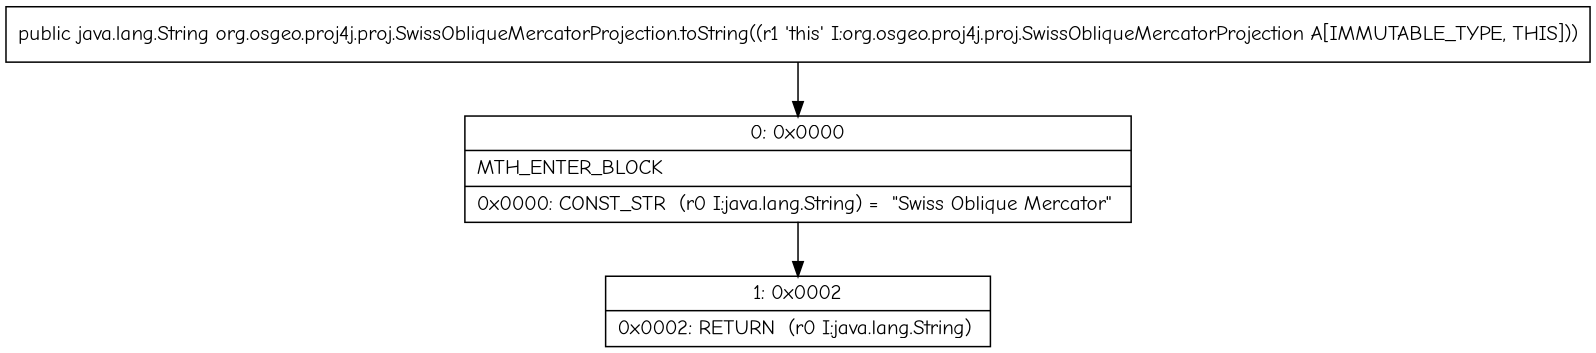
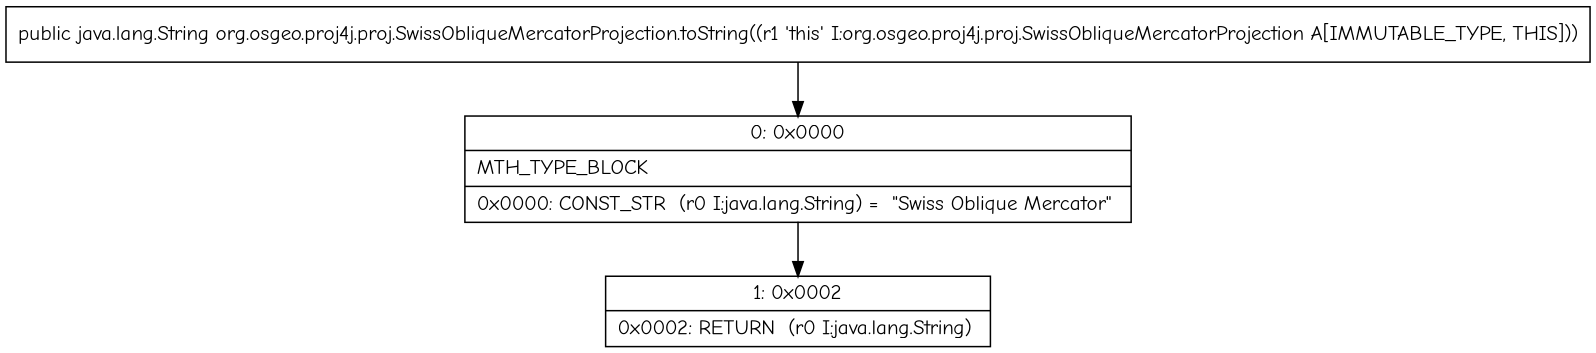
  digraph {
    fontname="Comic Neue"
    node [shape=record fontname="Comic Neue"]
    edge [fontname="Comic Neue"]
-   n1 [label="{0\:\ 0x0000|MTH_ENTER_BLOCK\l|0x0000: CONST_STR  (r0 I:java.lang.String) =  \"Swiss Oblique Mercator\" \l}"]
+   n1 [label="{0\:\ 0x0000|MTH_TYPE_BLOCK\l|0x0000: CONST_STR  (r0 I:java.lang.String) =  \"Swiss Oblique Mercator\" \l}"]
    n2 [label="{1\:\ 0x0002|0x0002: RETURN  (r0 I:java.lang.String) \l}"]
    n3 [label="{public java.lang.String org.osgeo.proj4j.proj.SwissObliqueMercatorProjection.toString((r1 'this' I:org.osgeo.proj4j.proj.SwissObliqueMercatorProjection A[IMMUTABLE_TYPE, THIS])) }"]
    n1 -> n2
    n3 -> n1
  }
